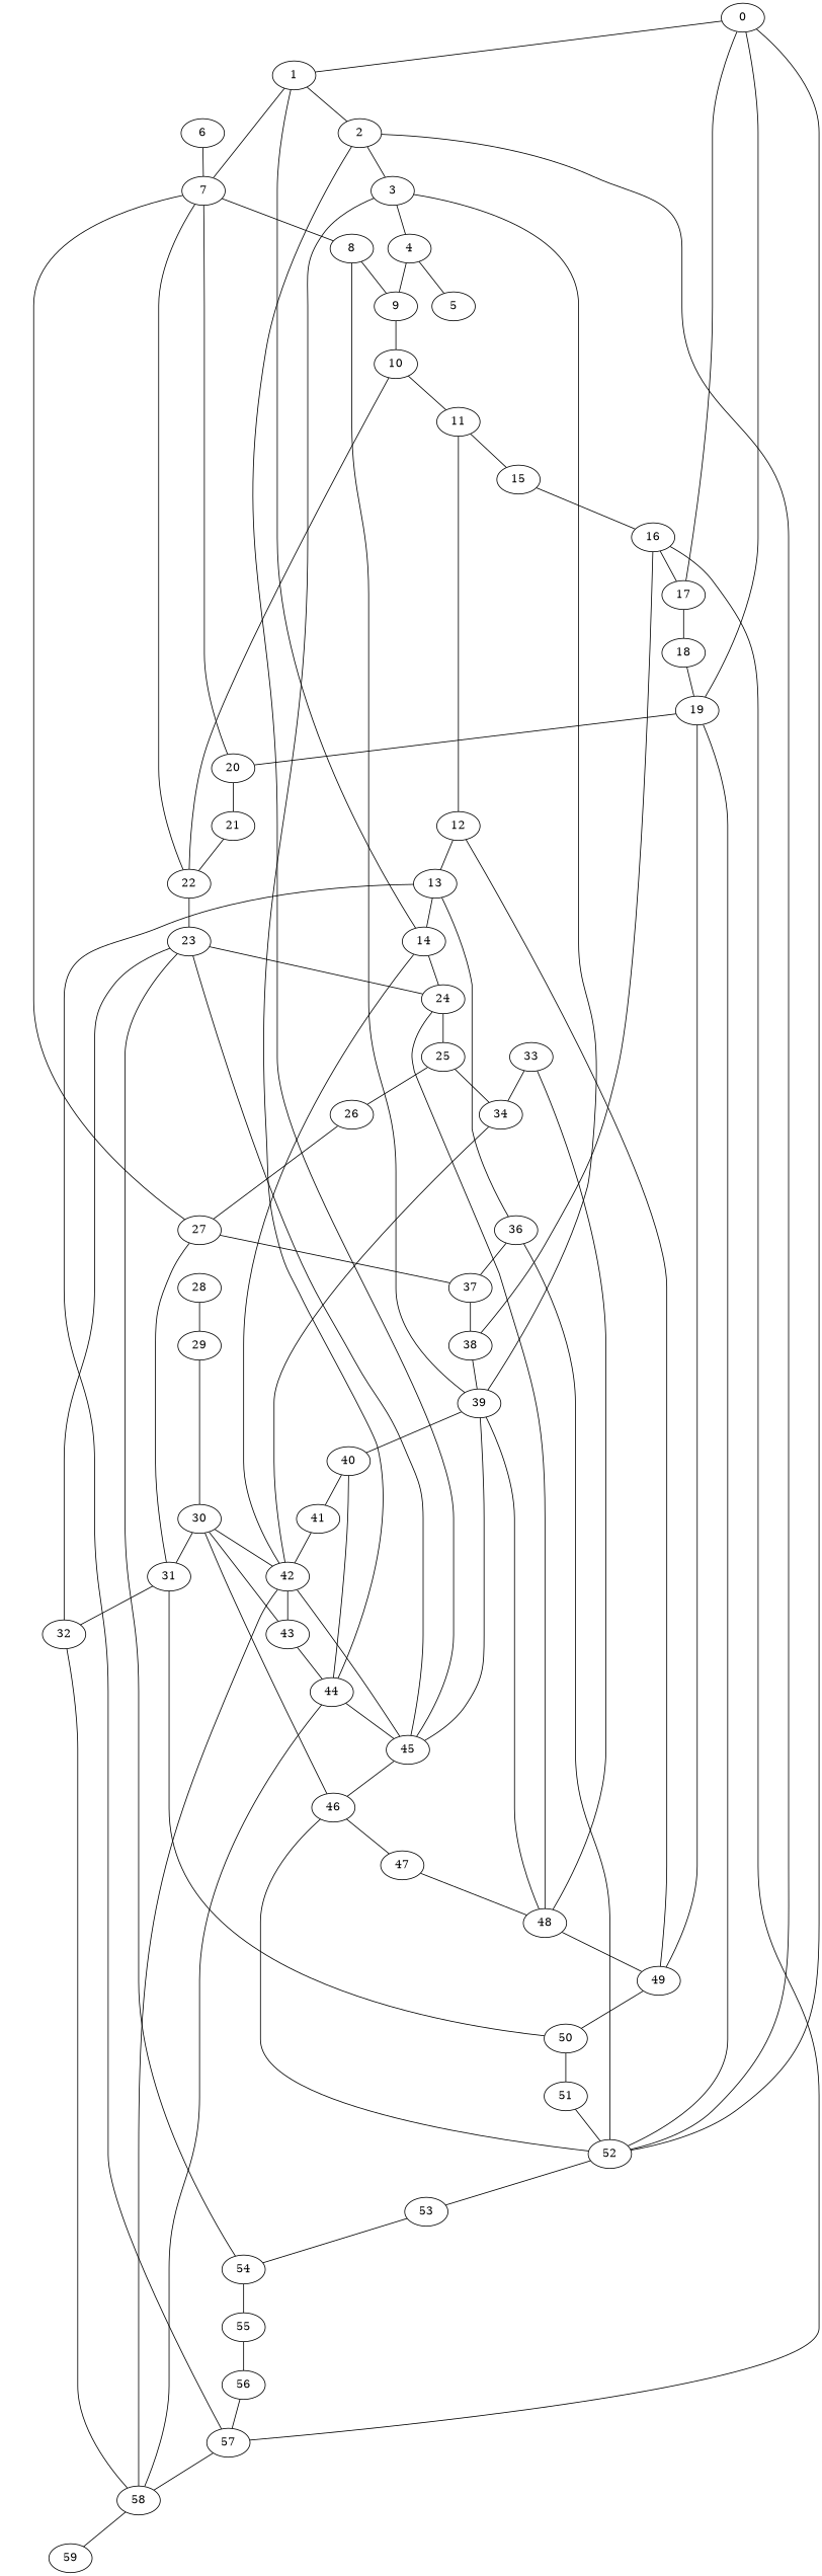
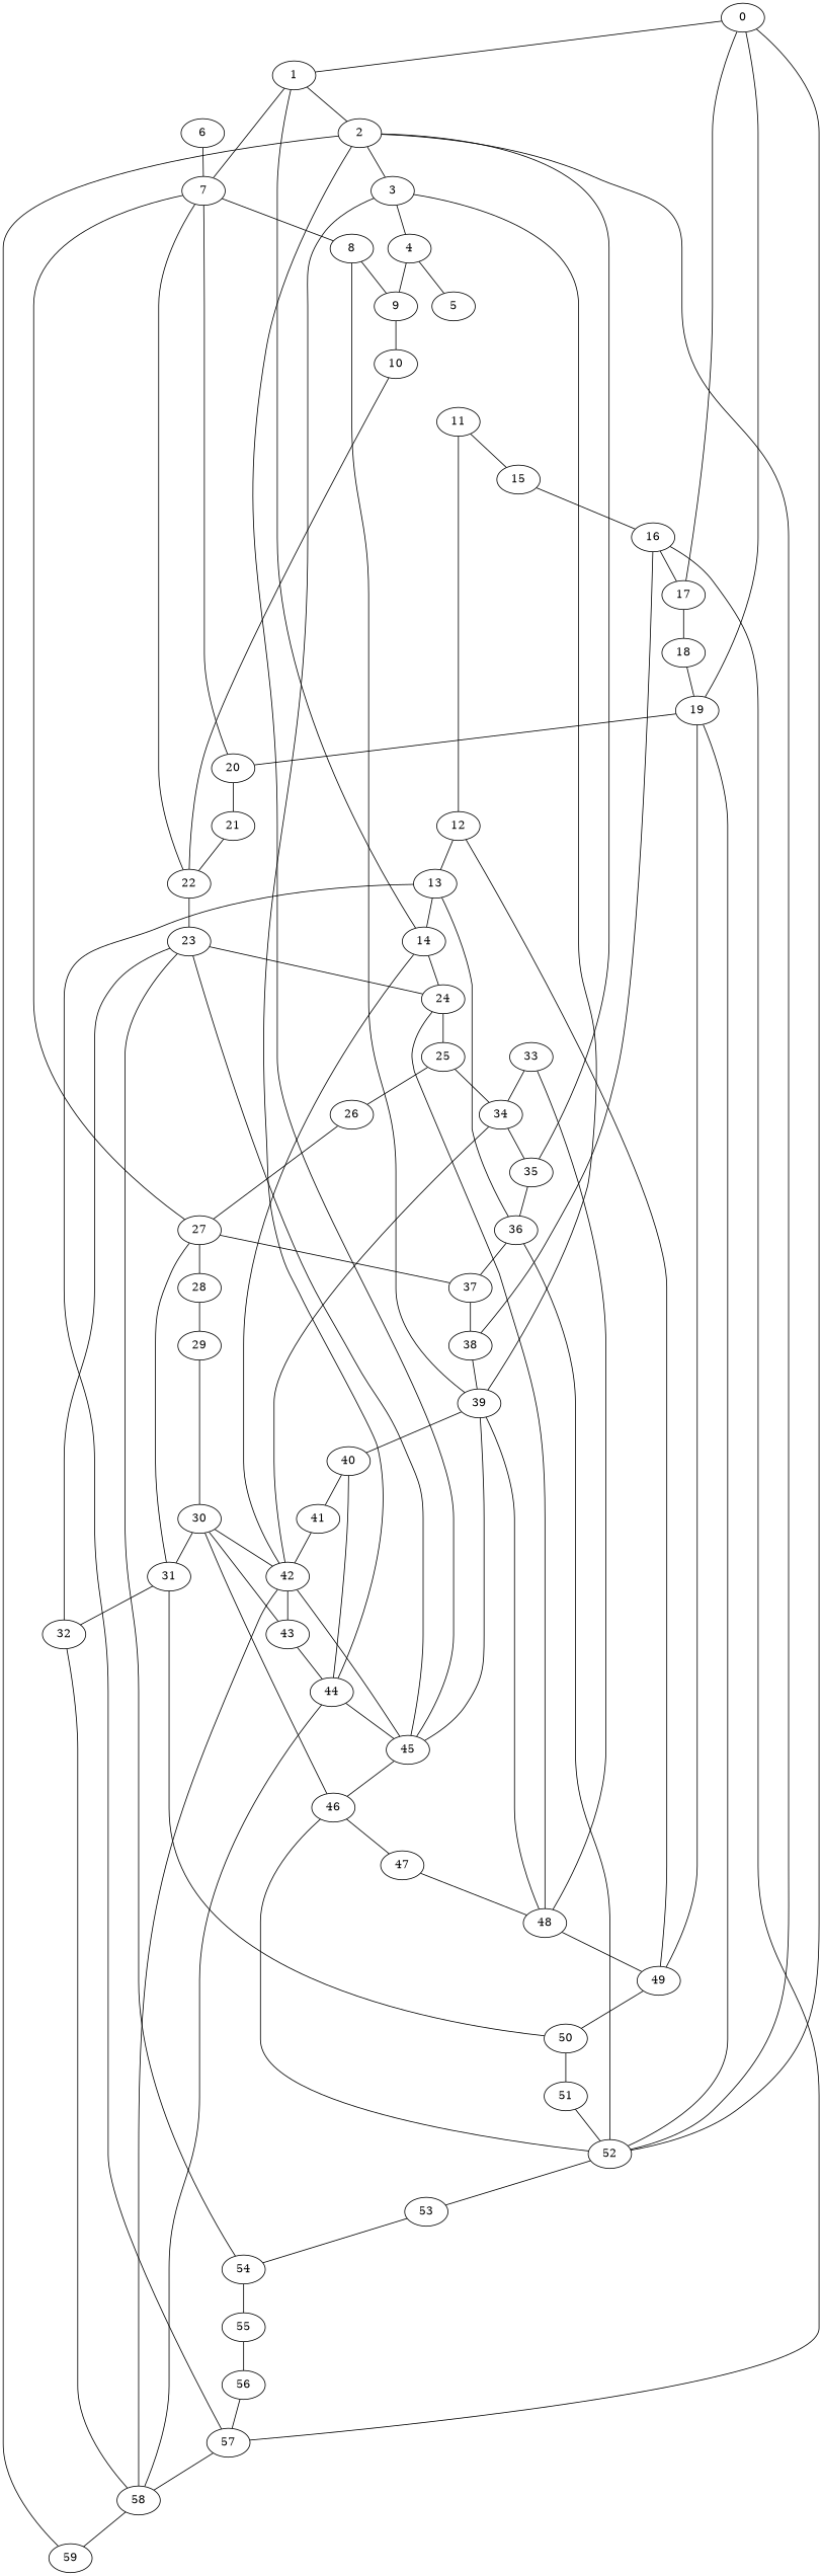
  graph {
    0
    1
    17
    19
    52
    2
    14
    7
    18
    20
    49
    53
    3
    45
    59
+   35
    42
    24
    8
    27
    22
    21
    50
    54
    4
    44
    39
    46
    36
    15
    16
    58
    43
    48
    25
    9
    28
    37
    31
    23
    5
    40
    47
    10
    41
    6
    11
    29
    38
    32
    12
    13
    57
    51
    26
    34
    55
    33
    56
    30
    0 -- 1
    0 -- 17
    0 -- 19
    0 -- 52
    1 -- 2
    1 -- 14
    1 -- 7
    17 -- 18
    19 -- 52
    19 -- 20
    19 -- 49
    52 -- 53
    2 -- 52
    2 -- 3
    2 -- 45
+   2 -- 59
+   2 -- 35
    14 -- 42
    14 -- 24
    7 -- 20
    7 -- 8
    7 -- 27
    7 -- 22
    18 -- 19
    20 -- 21
    49 -- 50
    53 -- 54
    3 -- 4
    3 -- 44
    3 -- 39
    45 -- 46
+   35 -- 36
    42 -- 45
    42 -- 58
    42 -- 43
    24 -- 48
    24 -- 25
    8 -- 39
    8 -- 9
+   27 -- 28
    27 -- 37
    27 -- 31
    22 -- 23
    21 -- 22
    50 -- 51
    54 -- 55
    4 -- 9
    4 -- 5
    44 -- 45
    44 -- 58
    39 -- 45
    39 -- 48
    39 -- 40
    46 -- 52
    46 -- 47
    36 -- 52
    36 -- 37
    15 -- 16
    16 -- 17
    16 -- 38
    16 -- 57
    58 -- 59
    43 -- 44
    48 -- 49
    25 -- 26
    25 -- 34
    9 -- 10
    28 -- 29
    37 -- 38
    31 -- 50
    31 -- 32
    23 -- 45
    23 -- 24
    23 -- 54
    23 -- 32
    40 -- 44
    40 -- 41
    47 -- 48
    10 -- 22
-   10 -- 11
    41 -- 42
    6 -- 7
    11 -- 15
    11 -- 12
    29 -- 30
    38 -- 39
    32 -- 58
    12 -- 49
    12 -- 13
    13 -- 14
    13 -- 36
    13 -- 57
    57 -- 58
    51 -- 52
    26 -- 27
+   34 -- 35
    34 -- 42
    55 -- 56
    33 -- 48
    33 -- 34
    56 -- 57
    30 -- 42
    30 -- 46
    30 -- 43
    30 -- 31
  }
